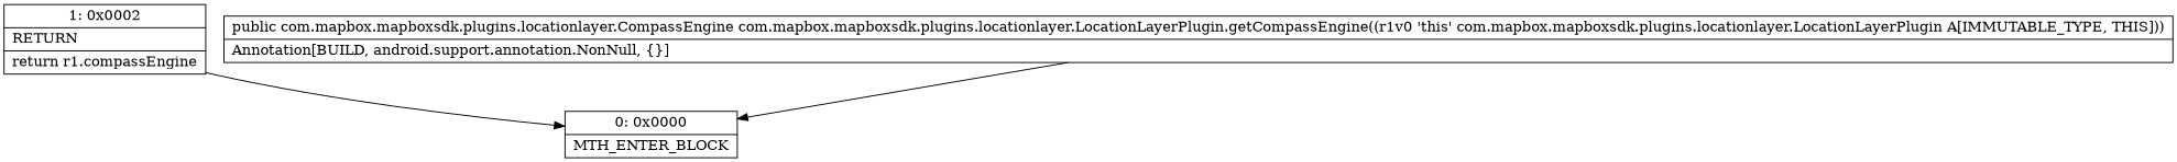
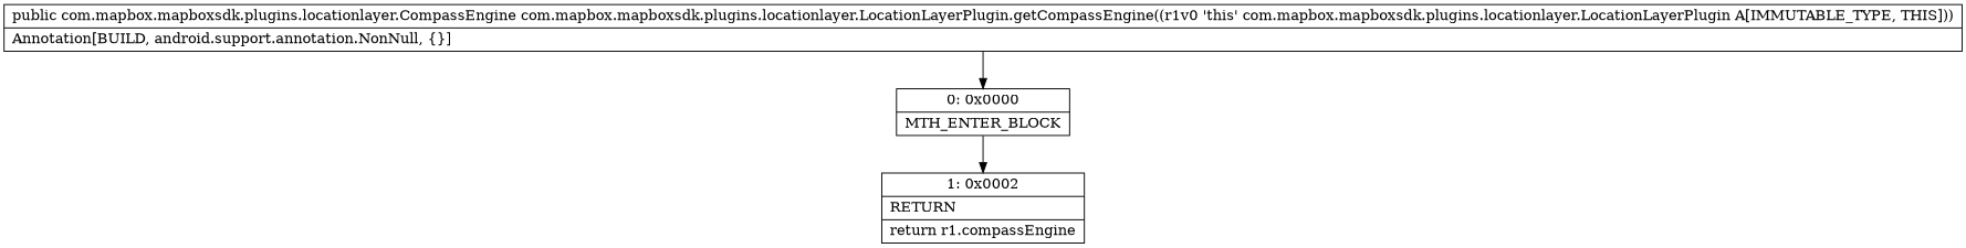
  digraph {
    node [shape=record]
    n1 [label="{0\:\ 0x0000|MTH_ENTER_BLOCK\l}"]
    n2 [label="{1\:\ 0x0002|RETURN\l|return r1.compassEngine\l}"]
    n3 [label="{public com.mapbox.mapboxsdk.plugins.locationlayer.CompassEngine com.mapbox.mapboxsdk.plugins.locationlayer.LocationLayerPlugin.getCompassEngine((r1v0 'this' com.mapbox.mapboxsdk.plugins.locationlayer.LocationLayerPlugin A[IMMUTABLE_TYPE, THIS]))  | Annotation[BUILD, android.support.annotation.NonNull, \{\}]\l}"]
-   n2 -> n1
+   n1 -> n2
    n3 -> n1
  }
